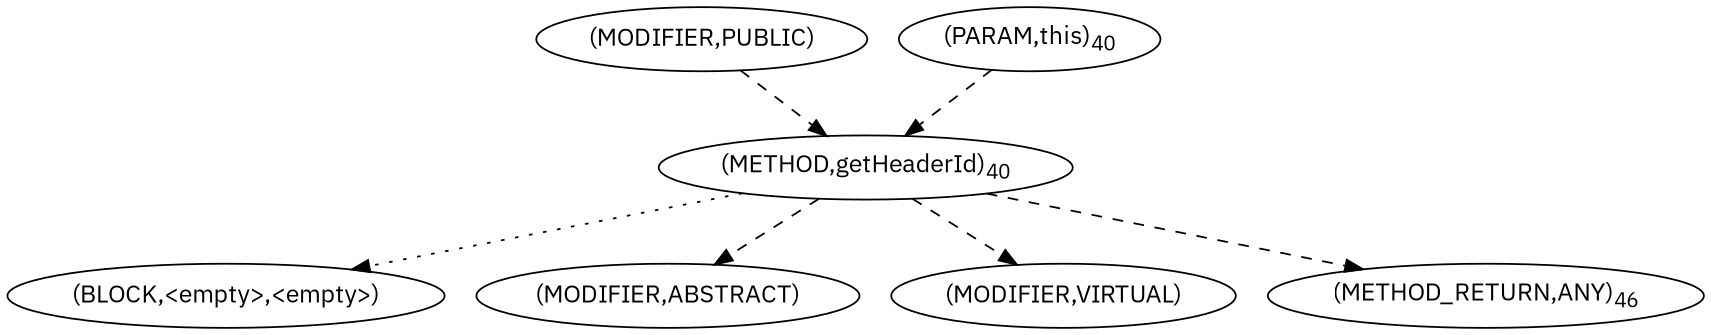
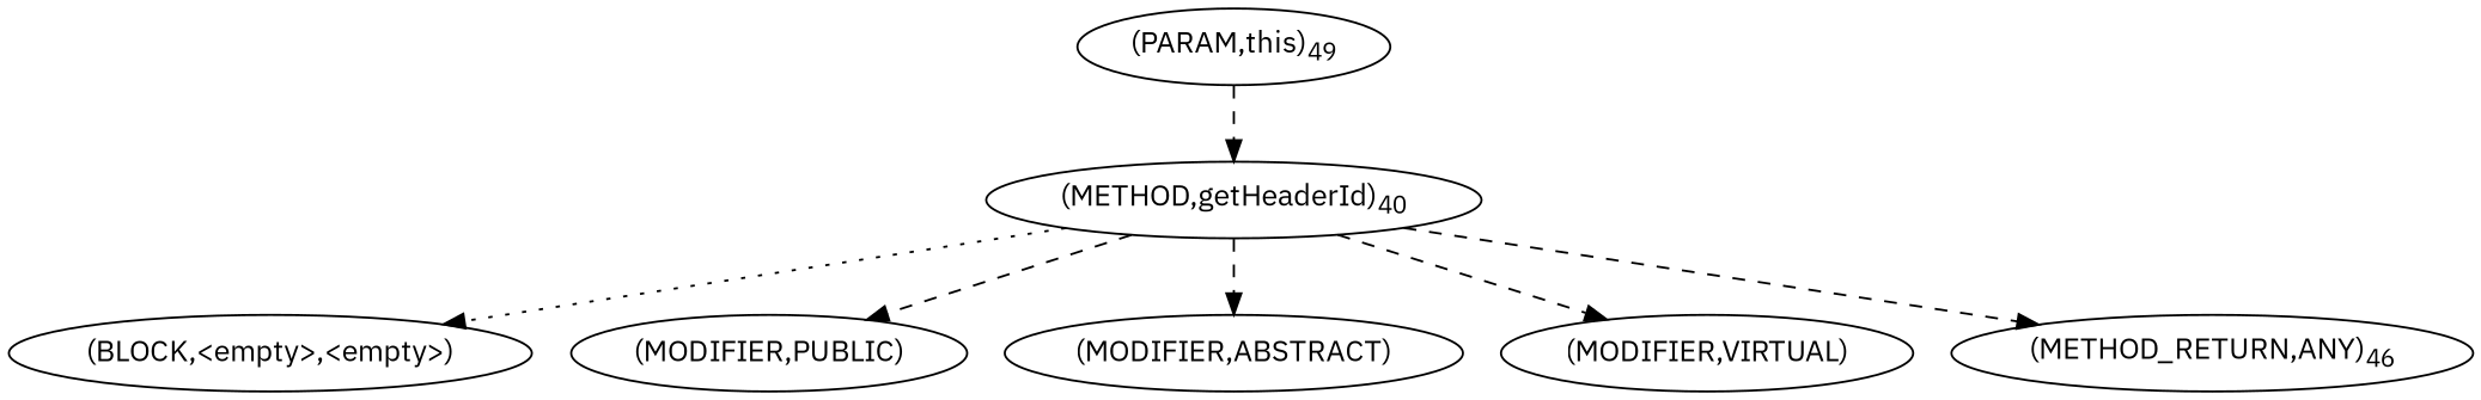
  digraph {
    fontname="IBM Plex Sans"
    node [fontname="IBM Plex Sans"]
    edge [fontname="IBM Plex Sans" style=dashed]
    n1 [label=<(METHOD,getHeaderId)<SUB>40</SUB>>]
    n2 [label=<(BLOCK,&lt;empty&gt;,&lt;empty&gt;)>]
    n3 [label=<(MODIFIER,PUBLIC)>]
    n4 [label=<(MODIFIER,ABSTRACT)>]
    n5 [label=<(MODIFIER,VIRTUAL)>]
    n6 [label=<(METHOD_RETURN,ANY)<SUB>46</SUB>>]
-   n7 [label=<(PARAM,this)<SUB>40</SUB>>]
+   n7 [label=<(PARAM,this)<SUB>49</SUB>>]
    n1 -> n2 [style=dotted]
-   n3 -> n1
+   n1 -> n3
    n1 -> n4
    n1 -> n5
    n1 -> n6
    n7 -> n1
  }
